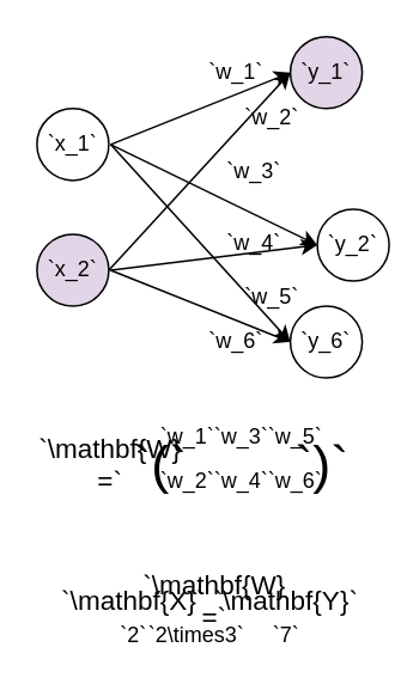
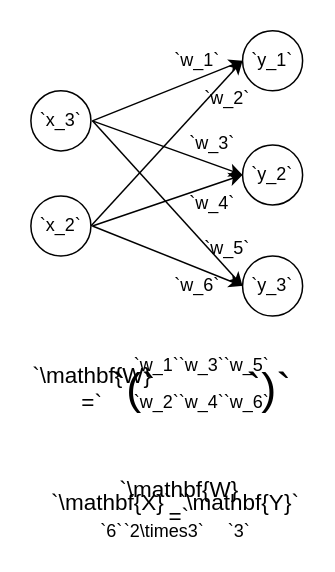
  <mxCell id="0" />
  <mxCell id="1" parent="0" />
- <mxCell id="2" value="`x_1`" style="ellipse;whiteSpace=wrap;html=1;" vertex="1" parent="1"><mxGeometry x="20" y="60" width="40" height="40" as="geometry" /></mxCell>
+ <mxCell id="2" value="`x_3`" style="ellipse;whiteSpace=wrap;html=1;" vertex="1" parent="1"><mxGeometry x="20" y="60" width="40" height="40" as="geometry" /></mxCell>
  <mxCell id="3" value="" style="endArrow=classic;html=1;rounded=0;entryX=0;entryY=0.5;entryDx=0;entryDy=0;" edge="1" parent="1" target="7"><mxGeometry width="50" height="50" relative="1" as="geometry"><mxPoint x="61" y="80" as="sourcePoint" /><mxPoint x="141" y="75" as="targetPoint" /></mxGeometry></mxCell>
  <mxCell id="4" value="&lt;div&gt;`w_1`&lt;/div&gt;" style="text;html=1;strokeColor=none;fillColor=none;align=center;verticalAlign=middle;whiteSpace=wrap;rounded=0;" vertex="1" parent="1"><mxGeometry x="121" y="35" width="20" height="10" as="geometry" /></mxCell>
- <mxCell id="5" value="`x_2`" style="ellipse;whiteSpace=wrap;html=1;fillColor=#e1d5e7;" vertex="1" parent="1"><mxGeometry x="20" y="130" width="40" height="40" as="geometry" /></mxCell>
+ <mxCell id="5" value="`x_2`" style="ellipse;whiteSpace=wrap;html=1;" vertex="1" parent="1"><mxGeometry x="20" y="130" width="40" height="40" as="geometry" /></mxCell>
  <mxCell id="6" value="" style="endArrow=classic;html=1;rounded=0;exitX=1;exitY=0.5;exitDx=0;exitDy=0;entryX=0;entryY=0.5;entryDx=0;entryDy=0;" edge="1" parent="1" target="7"><mxGeometry width="50" height="50" relative="1" as="geometry"><mxPoint x="60" y="150" as="sourcePoint" /><mxPoint x="141" y="80" as="targetPoint" /></mxGeometry></mxCell>
- <mxCell id="7" value="`y_1`" style="ellipse;whiteSpace=wrap;html=1;fillColor=#e1d5e7;" vertex="1" parent="1"><mxGeometry x="161" y="20" width="40" height="40" as="geometry" /></mxCell>
- <mxCell id="8" value="`y_2`" style="ellipse;whiteSpace=wrap;html=1;" vertex="1" parent="1"><mxGeometry x="176" y="116" width="40" height="40" as="geometry" /></mxCell>
- <mxCell id="9" value="`y_6`" style="ellipse;whiteSpace=wrap;html=1;" vertex="1" parent="1"><mxGeometry x="161" y="170" width="40" height="40" as="geometry" /></mxCell>
+ <mxCell id="7" value="`y_1`" style="ellipse;whiteSpace=wrap;html=1;" vertex="1" parent="1"><mxGeometry x="161" y="20" width="40" height="40" as="geometry" /></mxCell>
+ <mxCell id="8" value="`y_2`" style="ellipse;whiteSpace=wrap;html=1;" vertex="1" parent="1"><mxGeometry x="161" y="96" width="40" height="40" as="geometry" /></mxCell>
+ <mxCell id="9" value="`y_3`" style="ellipse;whiteSpace=wrap;html=1;" vertex="1" parent="1"><mxGeometry x="161" y="170" width="40" height="40" as="geometry" /></mxCell>
  <mxCell id="10" value="" style="endArrow=classic;html=1;rounded=0;entryX=0;entryY=0.5;entryDx=0;entryDy=0;" edge="1" parent="1" target="8"><mxGeometry width="50" height="50" relative="1" as="geometry"><mxPoint x="61" y="80" as="sourcePoint" /><mxPoint x="171" y="50" as="targetPoint" /></mxGeometry></mxCell>
  <mxCell id="11" value="" style="endArrow=classic;html=1;rounded=0;entryX=0;entryY=0.5;entryDx=0;entryDy=0;" edge="1" parent="1" target="9"><mxGeometry width="50" height="50" relative="1" as="geometry"><mxPoint x="61" y="80" as="sourcePoint" /><mxPoint x="181" y="60" as="targetPoint" /></mxGeometry></mxCell>
  <mxCell id="12" value="" style="endArrow=classic;html=1;rounded=0;entryX=0;entryY=0.5;entryDx=0;entryDy=0;" edge="1" parent="1" target="8"><mxGeometry width="50" height="50" relative="1" as="geometry"><mxPoint x="61" y="150" as="sourcePoint" /><mxPoint x="171" y="50" as="targetPoint" /></mxGeometry></mxCell>
  <mxCell id="13" value="" style="endArrow=classic;html=1;rounded=0;entryX=0;entryY=0.5;entryDx=0;entryDy=0;" edge="1" parent="1" target="9"><mxGeometry width="50" height="50" relative="1" as="geometry"><mxPoint x="61" y="150" as="sourcePoint" /><mxPoint x="171" y="126" as="targetPoint" /></mxGeometry></mxCell>
  <mxCell id="14" value="&lt;div&gt;`w_2`&lt;/div&gt;" style="text;html=1;strokeColor=none;fillColor=none;align=center;verticalAlign=middle;whiteSpace=wrap;rounded=0;" vertex="1" parent="1"><mxGeometry x="141" y="60" width="20" height="10" as="geometry" /></mxCell>
  <mxCell id="15" value="&lt;div&gt;`w_3`&lt;/div&gt;" style="text;html=1;strokeColor=none;fillColor=none;align=center;verticalAlign=middle;whiteSpace=wrap;rounded=0;" vertex="1" parent="1"><mxGeometry x="131" y="90" width="20" height="10" as="geometry" /></mxCell>
  <mxCell id="16" value="&lt;div&gt;`w_4`&lt;/div&gt;" style="text;html=1;strokeColor=none;fillColor=none;align=center;verticalAlign=middle;whiteSpace=wrap;rounded=0;" vertex="1" parent="1"><mxGeometry x="131" y="130" width="20" height="10" as="geometry" /></mxCell>
  <mxCell id="17" value="&lt;div&gt;`w_5`&lt;/div&gt;" style="text;html=1;strokeColor=none;fillColor=none;align=center;verticalAlign=middle;whiteSpace=wrap;rounded=0;" vertex="1" parent="1"><mxGeometry x="141" y="160" width="20" height="10" as="geometry" /></mxCell>
  <mxCell id="18" value="&lt;div&gt;`w_6`&lt;/div&gt;" style="text;html=1;strokeColor=none;fillColor=none;align=center;verticalAlign=middle;whiteSpace=wrap;rounded=0;" vertex="1" parent="1"><mxGeometry x="121" y="185" width="20" height="10" as="geometry" /></mxCell>
  <mxCell id="19" value="&lt;div&gt;`w_1`&lt;/div&gt;" style="text;html=1;strokeColor=none;fillColor=none;align=center;verticalAlign=middle;whiteSpace=wrap;rounded=0;" vertex="1" parent="1"><mxGeometry x="94" y="237.5" width="20" height="10" as="geometry" /></mxCell>
  <mxCell id="20" value="&lt;div&gt;`w_3`&lt;/div&gt;" style="text;html=1;strokeColor=none;fillColor=none;align=center;verticalAlign=middle;whiteSpace=wrap;rounded=0;" vertex="1" parent="1"><mxGeometry x="124" y="237.5" width="20" height="10" as="geometry" /></mxCell>
  <mxCell id="21" value="&lt;div&gt;`w_5`&lt;/div&gt;" style="text;html=1;strokeColor=none;fillColor=none;align=center;verticalAlign=middle;whiteSpace=wrap;rounded=0;" vertex="1" parent="1"><mxGeometry x="154" y="237.5" width="20" height="10" as="geometry" /></mxCell>
  <mxCell id="22" value="&lt;div&gt;`w_2`&lt;/div&gt;" style="text;html=1;strokeColor=none;fillColor=none;align=center;verticalAlign=middle;whiteSpace=wrap;rounded=0;" vertex="1" parent="1"><mxGeometry x="94" y="262.5" width="20" height="10" as="geometry" /></mxCell>
  <mxCell id="23" value="&lt;div&gt;`w_4`&lt;/div&gt;" style="text;html=1;strokeColor=none;fillColor=none;align=center;verticalAlign=middle;whiteSpace=wrap;rounded=0;" vertex="1" parent="1"><mxGeometry x="124" y="262.5" width="20" height="10" as="geometry" /></mxCell>
  <mxCell id="24" value="&lt;div&gt;`w_6`&lt;/div&gt;" style="text;html=1;strokeColor=none;fillColor=none;align=center;verticalAlign=middle;whiteSpace=wrap;rounded=0;" vertex="1" parent="1"><mxGeometry x="154" y="262.5" width="20" height="10" as="geometry" /></mxCell>
  <mxCell id="25" value="&lt;div style=&quot;font-size: 13px;&quot;&gt;&lt;font style=&quot;font-size: 30px;&quot;&gt;`(`&lt;/font&gt;&lt;/div&gt;" style="text;html=1;strokeColor=none;fillColor=none;align=center;verticalAlign=middle;whiteSpace=wrap;rounded=0;" vertex="1" parent="1"><mxGeometry x="84" y="230" width="10" height="55" as="geometry" /></mxCell>
  <mxCell id="26" value="&lt;div style=&quot;font-size: 13px;&quot;&gt;&lt;font style=&quot;font-size: 30px;&quot;&gt;`)`&lt;/font&gt;&lt;/div&gt;" style="text;html=1;strokeColor=none;fillColor=none;align=center;verticalAlign=middle;whiteSpace=wrap;rounded=0;" vertex="1" parent="1"><mxGeometry x="174" y="230" width="10" height="55" as="geometry" /></mxCell>
  <mxCell id="27" value="&lt;div style=&quot;font-size: 13px;&quot;&gt;&lt;font style=&quot;font-size: 15px;&quot;&gt;`\mathbf{X}`&lt;/font&gt;&lt;/div&gt;" style="text;html=1;strokeColor=none;fillColor=none;align=center;verticalAlign=middle;whiteSpace=wrap;rounded=0;" vertex="1" parent="1"><mxGeometry x="54" y="319" width="40" height="30" as="geometry" /></mxCell>
  <mxCell id="28" value="&lt;div style=&quot;font-size: 13px;&quot;&gt;&lt;font style=&quot;font-size: 15px;&quot;&gt;`\mathbf{W} =`&lt;/font&gt;&lt;/div&gt;" style="text;html=1;strokeColor=none;fillColor=none;align=center;verticalAlign=middle;whiteSpace=wrap;rounded=0;" vertex="1" parent="1"><mxGeometry x="99" y="319" width="40" height="30" as="geometry" /></mxCell>
  <mxCell id="29" value="&lt;div style=&quot;font-size: 13px;&quot;&gt;&lt;font style=&quot;font-size: 15px;&quot;&gt;`\mathbf{W} =`&lt;/font&gt;&lt;/div&gt;" style="text;html=1;strokeColor=none;fillColor=none;align=center;verticalAlign=middle;whiteSpace=wrap;rounded=0;" vertex="1" parent="1"><mxGeometry x="41" y="242.5" width="40" height="30" as="geometry" /></mxCell>
  <mxCell id="30" value="&lt;div style=&quot;font-size: 13px;&quot;&gt;&lt;font style=&quot;font-size: 15px;&quot;&gt;`\mathbf{Y}`&lt;/font&gt;&lt;/div&gt;" style="text;html=1;strokeColor=none;fillColor=none;align=center;verticalAlign=middle;whiteSpace=wrap;rounded=0;" vertex="1" parent="1"><mxGeometry x="139" y="319" width="40" height="30" as="geometry" /></mxCell>
  <mxCell id="31" value="&lt;div&gt;`2\times3`&lt;/div&gt;" style="text;html=1;strokeColor=none;fillColor=none;align=center;verticalAlign=middle;whiteSpace=wrap;rounded=0;" vertex="1" parent="1"><mxGeometry x="99" y="349" width="20" height="10" as="geometry" /></mxCell>
- <mxCell id="32" value="&lt;div&gt;`2`&lt;/div&gt;" style="text;html=1;strokeColor=none;fillColor=none;align=center;verticalAlign=middle;whiteSpace=wrap;rounded=0;" vertex="1" parent="1"><mxGeometry x="64" y="349" width="20" height="10" as="geometry" /></mxCell>
- <mxCell id="33" value="&lt;div&gt;`7`&lt;/div&gt;" style="text;html=1;strokeColor=none;fillColor=none;align=center;verticalAlign=middle;whiteSpace=wrap;rounded=0;" vertex="1" parent="1"><mxGeometry x="149" y="349" width="20" height="10" as="geometry" /></mxCell>
+ <mxCell id="32" value="&lt;div&gt;`6`&lt;/div&gt;" style="text;html=1;strokeColor=none;fillColor=none;align=center;verticalAlign=middle;whiteSpace=wrap;rounded=0;" vertex="1" parent="1"><mxGeometry x="64" y="349" width="20" height="10" as="geometry" /></mxCell>
+ <mxCell id="33" value="&lt;div&gt;`3`&lt;/div&gt;" style="text;html=1;strokeColor=none;fillColor=none;align=center;verticalAlign=middle;whiteSpace=wrap;rounded=0;" vertex="1" parent="1"><mxGeometry x="149" y="349" width="20" height="10" as="geometry" /></mxCell>
